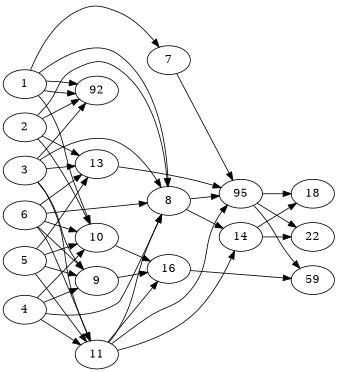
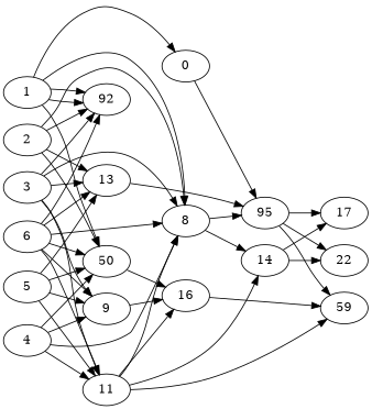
  digraph {
    rankdir=LR
    node [alpha=0.01]
    1 [expect_size=29992960]
-   7 [alpha=0.09 expect_size=42024960]
+   7 [alpha=0.09 expect_size=42024960 label=0]
    8 [alpha=0.06 expect_size=24923136]
-   10 [alpha=0.15 expect_size=31168512]
+   10 [alpha=0.15 expect_size=31168512 label=50]
    n5 [alpha=0.08 expect_size=45435904 label=92]
    n6 [alpha=0.09 expect_size=29735936 label=95]
    14 [alpha=0.13 expect_size=44851200]
    16 [alpha=0.17 expect_size=24400896]
-   18 [alpha=0.16 expect_size=46511104]
+   18 [alpha=0.16 expect_size=46511104 label=17]
    n10 [alpha=0.05 expect_size=48605184 label=22]
    n11 [alpha=0.04 expect_size=13408256 label=59]
    2 [alpha=0.17 expect_size=33880064]
    13 [alpha=0.04 expect_size=37279744]
    3 [alpha=0.03 expect_size=12213248]
    9 [alpha=0.15 expect_size=48670720]
    11 [alpha=0.08 expect_size=42142720]
    4 [alpha=0.14 expect_size=36173824]
    5 [alpha=0.18 expect_size=25900032]
    6 [expect_size=15002624]
    1 -> 7
    1 -> 8
    1 -> 10
    1 -> n5
    1 -> n5
    7 -> n6
    8 -> n6
    8 -> 14
    10 -> 16
    n6 -> 18
    n6 -> n10
    n6 -> n11
    14 -> 18
    14 -> n10
    16 -> n11
    2 -> 8
    2 -> 10
    2 -> n5
    2 -> 13
    13 -> n6
    3 -> 8
    3 -> n5
    3 -> 13
    3 -> 9
    3 -> 11
    9 -> 16
    11 -> 8
-   11 -> n6
+   11 -> n11
    11 -> 14
    11 -> 16
    4 -> 8
    4 -> 10
    4 -> 9
    4 -> 11
    5 -> 10
    5 -> 13
    5 -> 9
    5 -> 11
    6 -> 8
    6 -> 10
+   6 -> n5
    6 -> 13
    6 -> 9
    6 -> 11
  }
